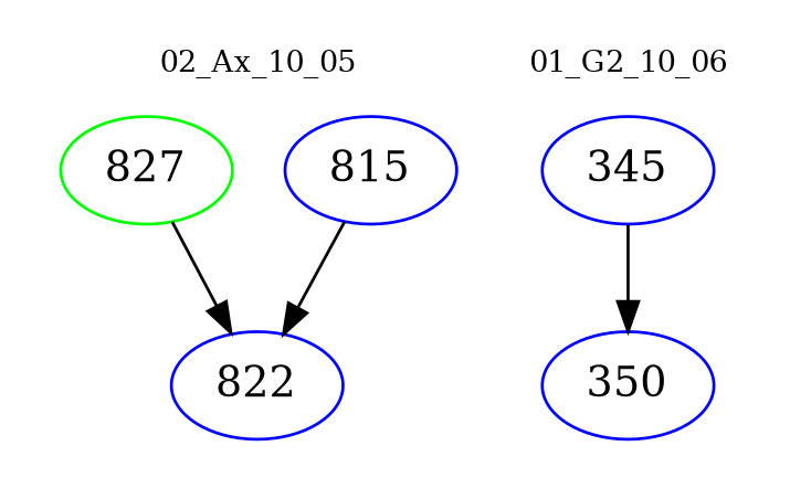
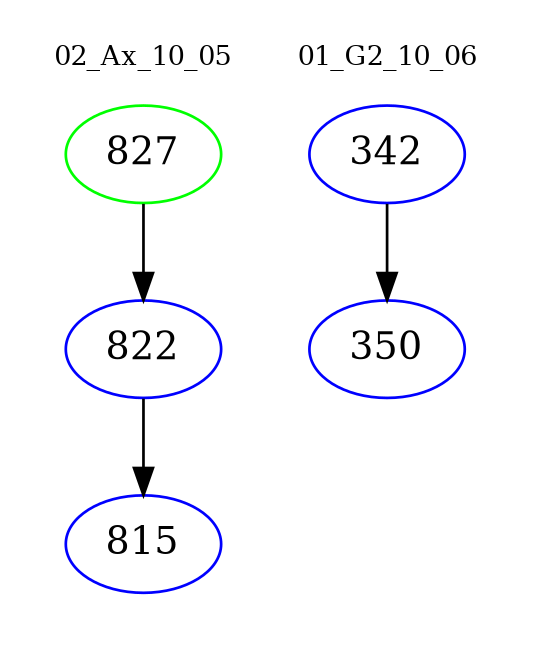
  digraph {
    node [color=blue]
    edge [color=black]
    n1 [label=822]
    n2 [label=815]
    n3 [color=green label=827]
-   n4 [label=345]
+   n4 [label=342]
    n5 [label=350]
    subgraph cluster_1 {
      color=white
      fontsize=10
      label="02_Ax_10_05"
      n1
      n2
      n3
    }
    subgraph cluster_2 {
      color=white
      fontsize=10
      label="01_G2_10_06"
      n4
      n5
    }
-   n2 -> n1
+   n1 -> n2
    n3 -> n1
    n4 -> n5
  }
